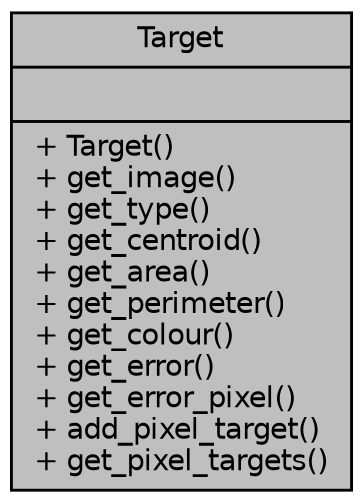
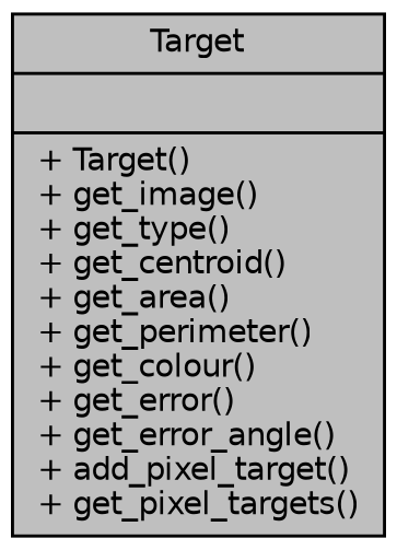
  digraph {
-   n1 [color=black fillcolor=grey75 fontcolor=black fontname=Helvetica fontsize=10 height=0.2 label="{Target\n||+ Target()\l+ get_image()\l+ get_type()\l+ get_centroid()\l+ get_area()\l+ get_perimeter()\l+ get_colour()\l+ get_error()\l+ get_error_pixel()\l+ add_pixel_target()\l+ get_pixel_targets()\l}" shape=record style=filled width=0.4]
+   n1 [color=black fillcolor=grey75 fontcolor=black fontname=Helvetica fontsize=10 height=0.2 label="{Target\n||+ Target()\l+ get_image()\l+ get_type()\l+ get_centroid()\l+ get_area()\l+ get_perimeter()\l+ get_colour()\l+ get_error()\l+ get_error_angle()\l+ add_pixel_target()\l+ get_pixel_targets()\l}" shape=record style=filled width=0.4]
  }
